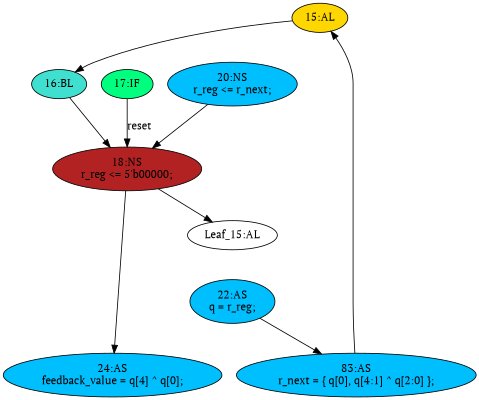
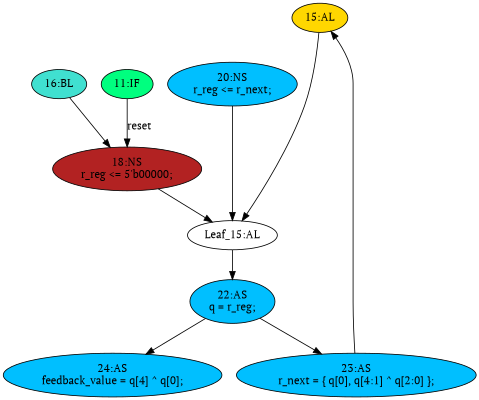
  strict digraph {
    fontname="PT Serif"
    node [fillcolor=deepskyblue fontname="PT Serif" statements="[]" style=filled typ=Assign]
    edge [fontname="PT Serif"]
    n1 [ast="<pyverilog.vparser.ast.Always object at 0x7f8548f24790>" clk_sens=True fillcolor=gold label="15:AL" sens="['clk', 'reset']" typ=Always use_var="['reset', 'r_next']"]
    n2 [ast="<pyverilog.vparser.ast.Block object at 0x7f8548f243d0>" fillcolor=turquoise label="16:BL" typ=Block]
    n3 [ast="<pyverilog.vparser.ast.NonblockingSubstitution object at 0x7f8548f24890>" fillcolor=firebrick label="18:NS\nr_reg <= 5'b00000;" statements="[<pyverilog.vparser.ast.NonblockingSubstitution object at 0x7f8548f24890>]" typ=NonblockingSubstitution]
-   n4 [ast="<pyverilog.vparser.ast.IfStatement object at 0x7f8548f24210>" fillcolor=springgreen label="17:IF" typ=IfStatement]
+   n4 [ast="<pyverilog.vparser.ast.IfStatement object at 0x7f8548f24210>" fillcolor=springgreen label="11:IF" typ=IfStatement]
    n5 [def_var="['r_reg']" label="Leaf_15:AL" fillcolor="" statements="" style="" typ=""]
    n6 [ast="<pyverilog.vparser.ast.Assign object at 0x7f8548f32550>" def_var="['q']" label="22:AS\nq = r_reg;" use_var="['r_reg']"]
    n7 [ast="<pyverilog.vparser.ast.Assign object at 0x7f854929ee50>" def_var="['feedback_value']" label="24:AS\nfeedback_value = q[4] ^ q[0];" use_var="['q', 'q']"]
-   n8 [ast="<pyverilog.vparser.ast.Assign object at 0x7f8548f27d10>" def_var="['r_next']" label="83:AS\nr_next = { q[0], q[4:1] ^ q[2:0] };" use_var="['q', 'q', 'q']"]
+   n8 [ast="<pyverilog.vparser.ast.Assign object at 0x7f8548f27d10>" def_var="['r_next']" label="23:AS\nr_next = { q[0], q[4:1] ^ q[2:0] };" use_var="['q', 'q', 'q']"]
    n9 [ast="<pyverilog.vparser.ast.NonblockingSubstitution object at 0x7f8548ecebd0>" label="20:NS\nr_reg <= r_next;" statements="[<pyverilog.vparser.ast.NonblockingSubstitution object at 0x7f8548ecebd0>]" typ=NonblockingSubstitution]
-   n1 -> n2 [cond="[]" lineno=None]
+   n1 -> n5 [cond="[]" lineno=None]
    n2 -> n3 [cond="[]" lineno=None]
    n3 -> n5 [cond="[]" lineno=None]
    n4 -> n3 [cond="['reset']" label=reset lineno=17]
-   n3 -> n7
+   n5 -> n6
+   n6 -> n7
    n6 -> n8
    n8 -> n1
-   n9 -> n3 [cond="[]" lineno=None]
+   n9 -> n5 [cond="[]" lineno=None]
  }
